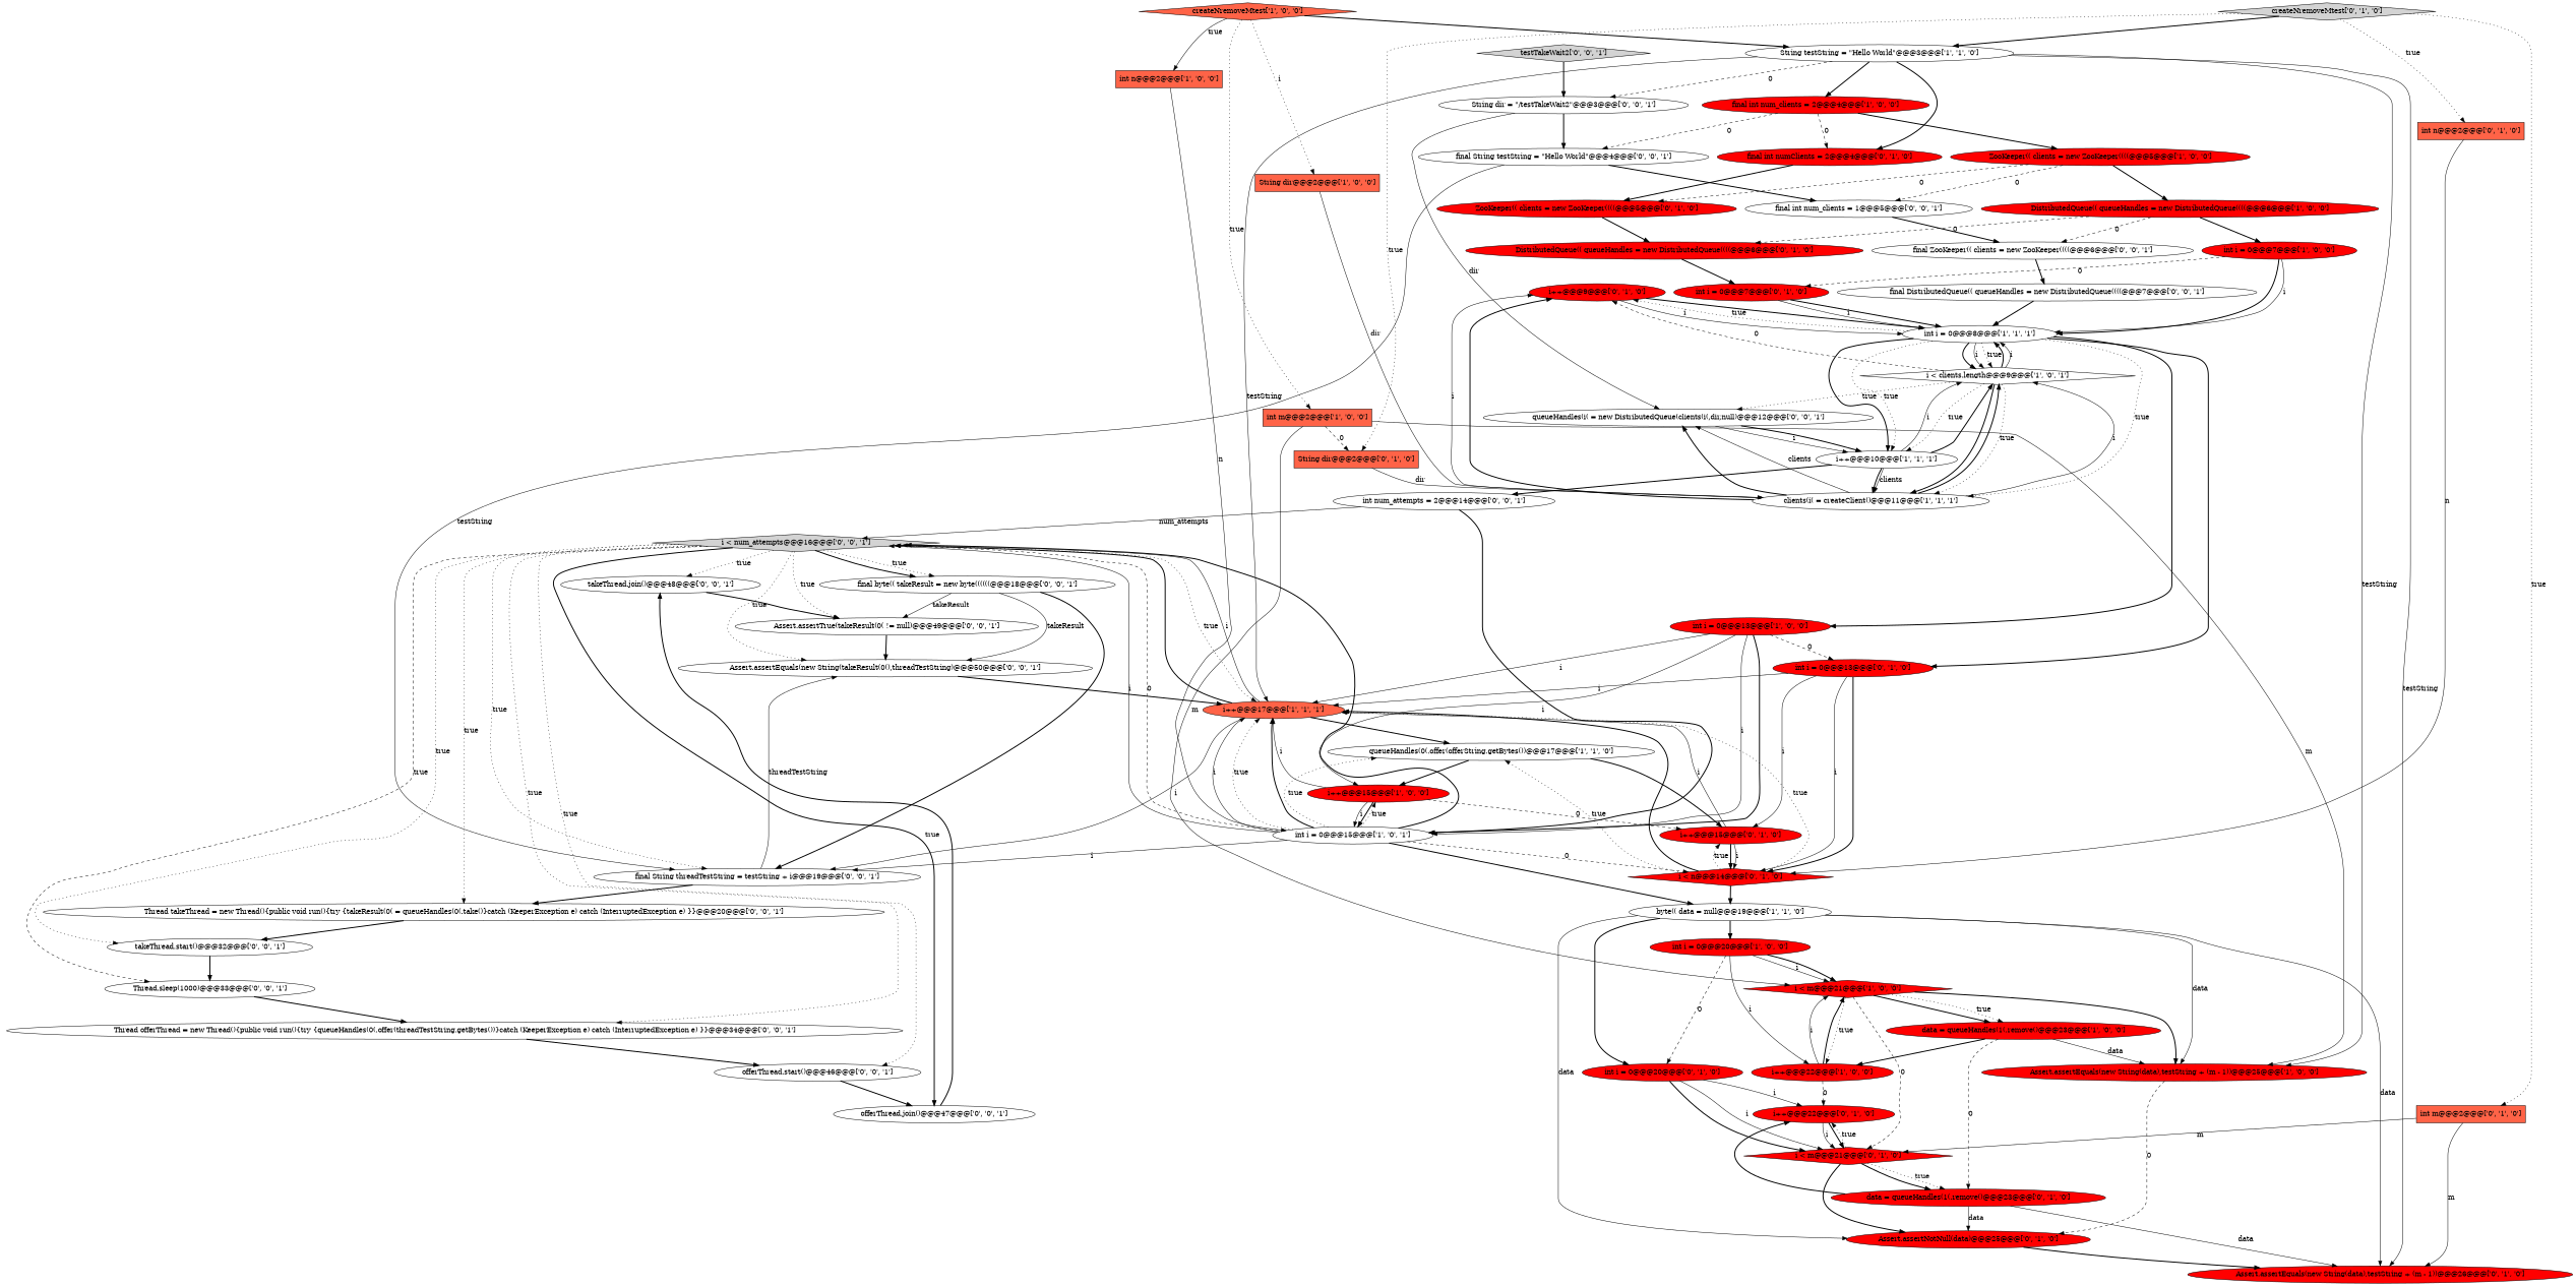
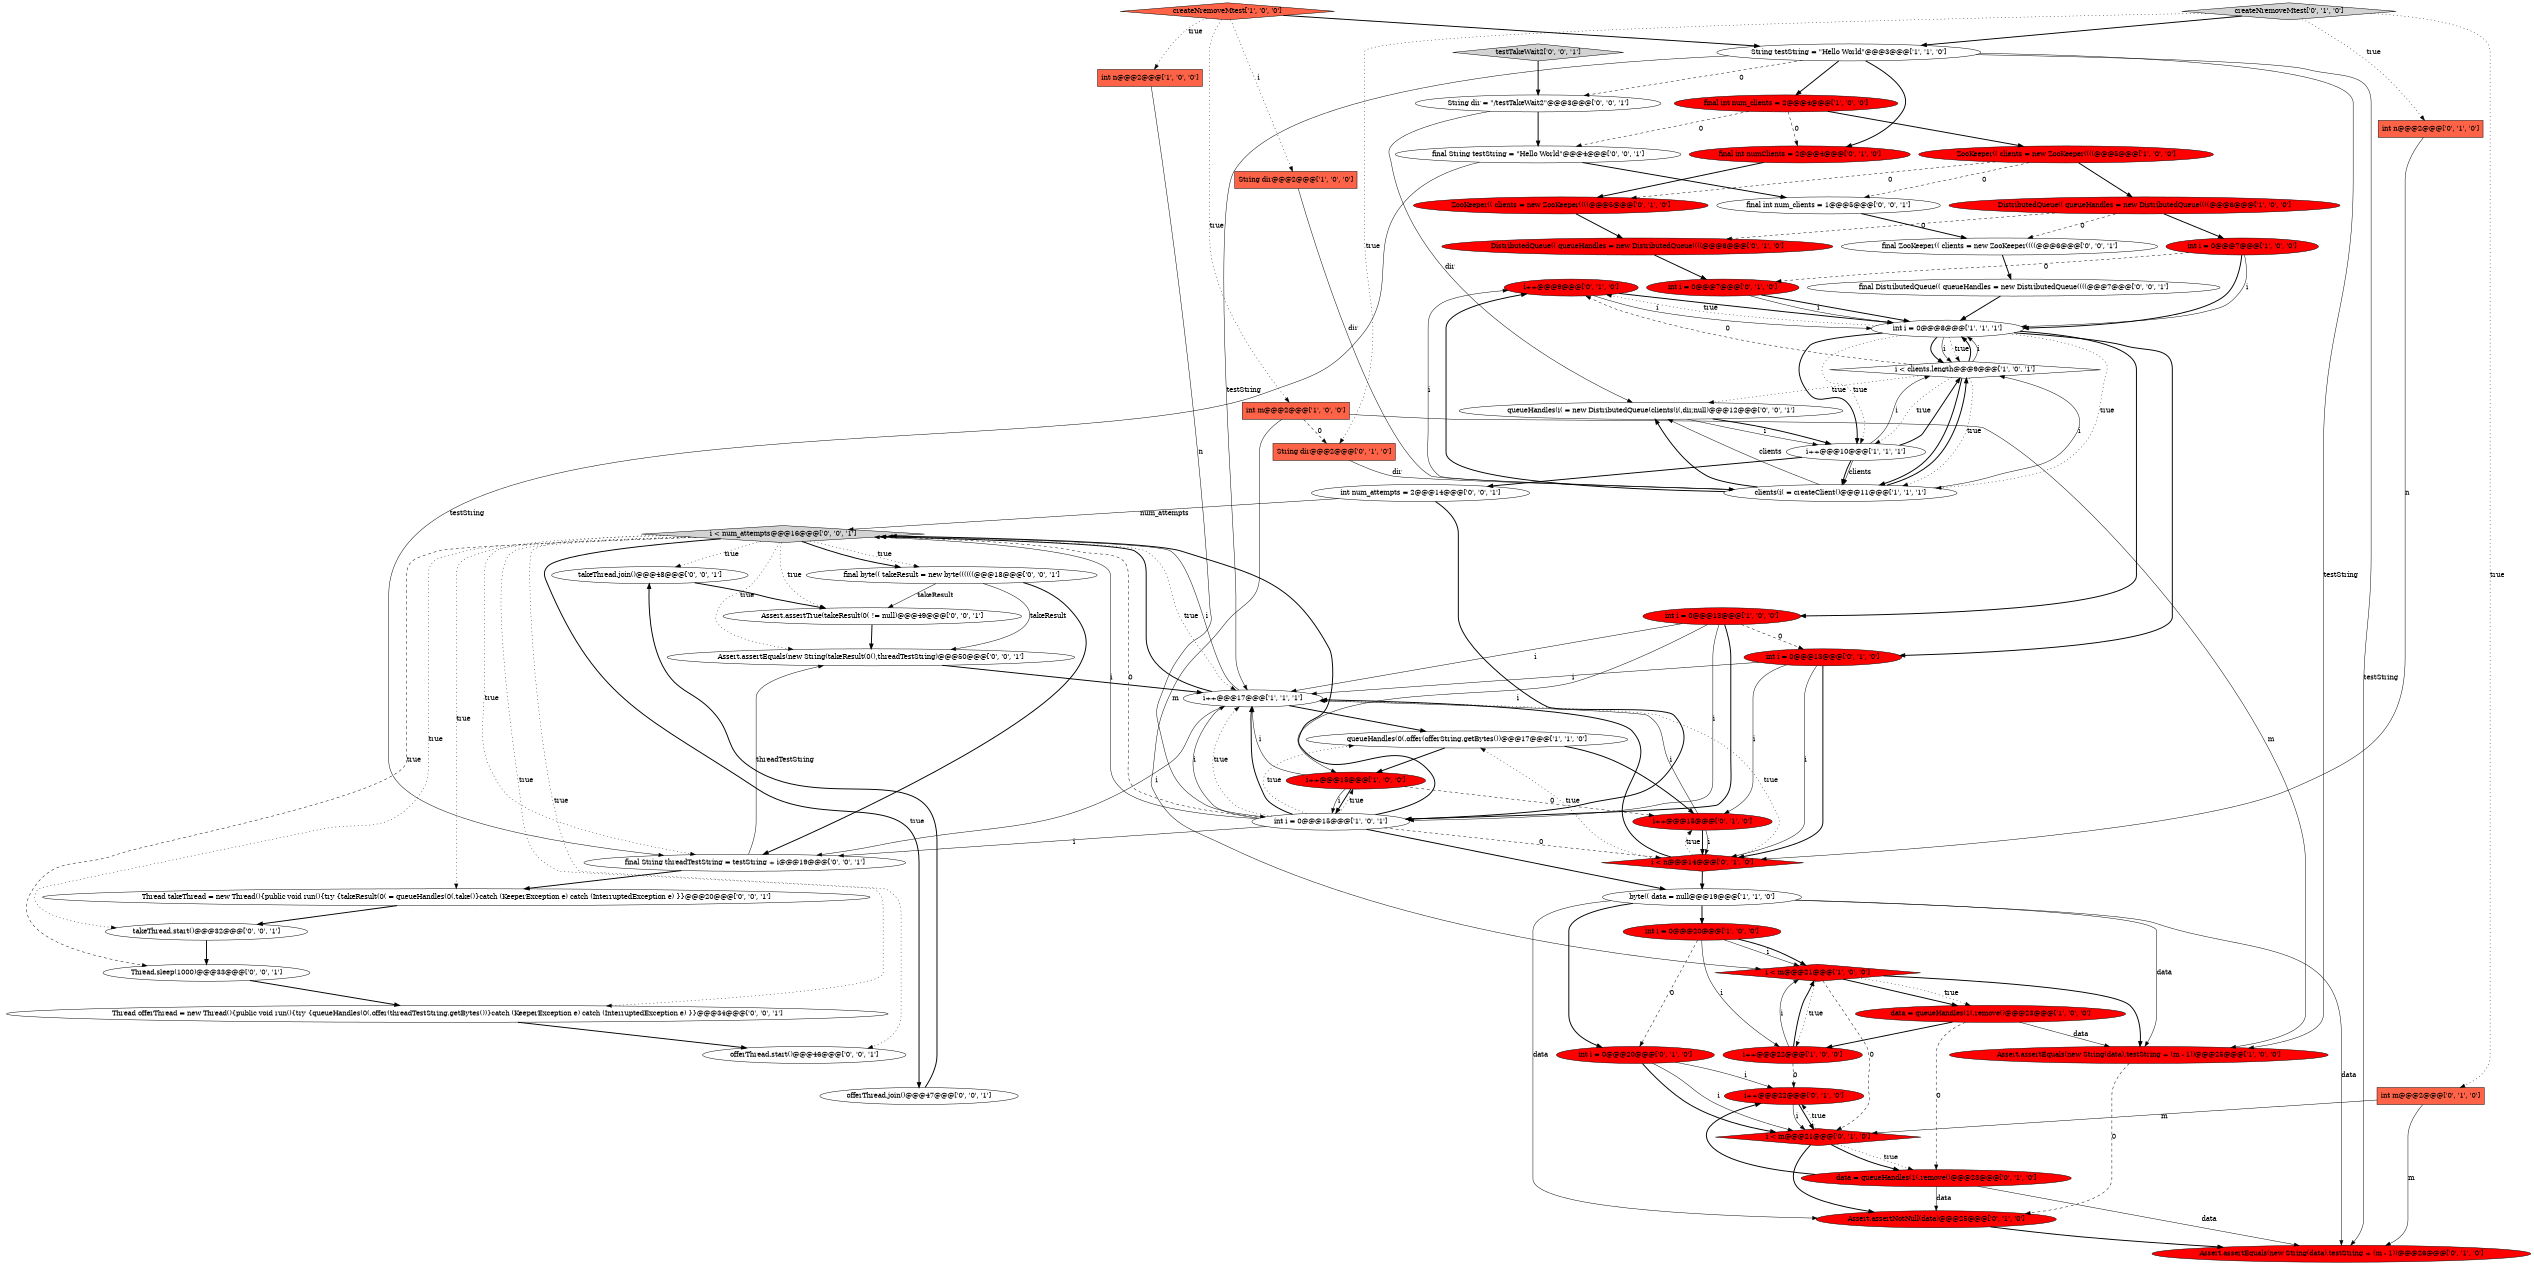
  digraph {
    node [fillcolor=white shape=ellipse style=filled]
    edge [style=bold]
    n1 [fillcolor=red label="i++@@@9@@@['0', '1', '0']"]
    n2 [label="int i = 0@@@8@@@['1', '1', '1']"]
    n3 [label="clients(i( = createClient()@@@11@@@['1', '1', '1']"]
    n4 [fillcolor=red label="int i = 0@@@13@@@['1', '0', '0']"]
    n5 [fillcolor=red label="int i = 0@@@13@@@['0', '1', '0']"]
    n6 [label="i++@@@10@@@['1', '1', '1']"]
    n7 [label="i < clients.length@@@9@@@['1', '0', '1']" shape=diamond]
    n8 [label="takeThread.join()@@@48@@@['0', '0', '1']"]
    n9 [label="Assert.assertTrue(takeResult(0( != null)@@@49@@@['0', '0', '1']"]
    n10 [label="Assert.assertEquals(new String(takeResult(0(),threadTestString)@@@50@@@['0', '0', '1']"]
-   n11 [fillcolor=tomato label="i++@@@17@@@['1', '1', '1']"]
+   n11 [label="i++@@@17@@@['1', '1', '1']"]
    n12 [label="final String threadTestString = testString + i@@@19@@@['0', '0', '1']"]
    n13 [label="queueHandles(0(.offer(offerString.getBytes())@@@17@@@['1', '1', '0']"]
    n14 [fillcolor=lightgray label="i < num_attempts@@@16@@@['0', '0', '1']" shape=diamond]
    n15 [label="final String testString = \"Hello World\"@@@4@@@['0', '0', '1']"]
    n16 [label="final int num_clients = 1@@@5@@@['0', '0', '1']"]
    n17 [label="Thread takeThread = new Thread(){public void run(){try {takeResult(0( = queueHandles(0(.take()}catch (KeeperException e) catch (InterruptedException e) }}@@@20@@@['0', '0', '1']"]
    n18 [label="final ZooKeeper(( clients = new ZooKeeper((((@@@6@@@['0', '0', '1']"]
    n19 [fillcolor=red label="ZooKeeper(( clients = new ZooKeeper((((@@@5@@@['0', '1', '0']"]
    n20 [fillcolor=red label="DistributedQueue(( queueHandles = new DistributedQueue((((@@@6@@@['0', '1', '0']"]
    n21 [fillcolor=red label="int i = 0@@@7@@@['0', '1', '0']"]
    n22 [fillcolor=red label="Assert.assertNotNull(data)@@@25@@@['0', '1', '0']"]
    n23 [fillcolor=red label="Assert.assertEquals(new String(data),testString + (m - 1))@@@26@@@['0', '1', '0']"]
    n24 [label="takeThread.start()@@@32@@@['0', '0', '1']"]
    n25 [label="final DistributedQueue(( queueHandles = new DistributedQueue((((@@@7@@@['0', '0', '1']"]
    n26 [fillcolor=tomato label="String dir@@@2@@@['0', '1', '0']" shape=box]
    n27 [label="queueHandles(i( = new DistributedQueue(clients(i(,dir,null)@@@12@@@['0', '0', '1']"]
    n28 [fillcolor=red label="i < m@@@21@@@['1', '0', '0']" shape=diamond]
    n29 [fillcolor=red label="Assert.assertEquals(new String(data),testString + (m - 1))@@@25@@@['1', '0', '0']"]
    n30 [fillcolor=red label="i++@@@22@@@['1', '0', '0']"]
    n31 [fillcolor=red label="i < m@@@21@@@['0', '1', '0']" shape=diamond]
    n32 [fillcolor=red label="data = queueHandles(1(.remove()@@@23@@@['1', '0', '0']"]
    n33 [fillcolor=red label="i++@@@22@@@['0', '1', '0']"]
    n34 [fillcolor=red label="data = queueHandles(1(.remove()@@@23@@@['0', '1', '0']"]
    n35 [fillcolor=red label="i++@@@15@@@['0', '1', '0']"]
    n36 [fillcolor=red label="i < n@@@14@@@['0', '1', '0']" shape=diamond]
    n37 [label="byte(( data = null@@@19@@@['1', '1', '0']"]
    n38 [label="int i = 0@@@15@@@['1', '0', '1']"]
    n39 [fillcolor=red label="i++@@@15@@@['1', '0', '0']"]
    n40 [fillcolor=red label="int i = 0@@@20@@@['1', '0', '0']"]
    n41 [fillcolor=red label="int i = 0@@@20@@@['0', '1', '0']"]
    n42 [label="final byte(( takeResult = new byte((((((@@@18@@@['0', '0', '1']"]
    n43 [label="offerThread.join()@@@47@@@['0', '0', '1']"]
    n44 [label="offerThread.start()@@@46@@@['0', '0', '1']"]
    n45 [label="Thread offerThread = new Thread(){public void run(){try {queueHandles(0(.offer(threadTestString.getBytes())}catch (KeeperException e) catch (InterruptedException e) }}@@@34@@@['0', '0', '1']"]
    n46 [label="Thread.sleep(1000)@@@33@@@['0', '0', '1']"]
    n47 [fillcolor=red label="DistributedQueue(( queueHandles = new DistributedQueue((((@@@6@@@['1', '0', '0']"]
    n48 [fillcolor=red label="int i = 0@@@7@@@['1', '0', '0']"]
    n49 [fillcolor=tomato label="int m@@@2@@@['1', '0', '0']" shape=box]
    n50 [fillcolor=red label="final int num_clients = 2@@@4@@@['1', '0', '0']"]
    n51 [fillcolor=red label="ZooKeeper(( clients = new ZooKeeper((((@@@5@@@['1', '0', '0']"]
    n52 [fillcolor=red label="final int numClients = 2@@@4@@@['0', '1', '0']"]
    n53 [fillcolor=tomato label="createNremoveMtest['1', '0', '0']" shape=diamond]
    n54 [fillcolor=tomato label="String dir@@@2@@@['1', '0', '0']" shape=box]
    n55 [label="String testString = \"Hello World\"@@@3@@@['1', '1', '0']"]
    n56 [fillcolor=tomato label="int n@@@2@@@['1', '0', '0']" shape=box]
    n57 [label="String dir = \"/testTakeWait2\"@@@3@@@['0', '0', '1']"]
    n58 [fillcolor=tomato label="int n@@@2@@@['0', '1', '0']" shape=box]
    n59 [label="int num_attempts = 2@@@14@@@['0', '0', '1']"]
    n60 [fillcolor=tomato label="int m@@@2@@@['0', '1', '0']" shape=box]
    n61 [fillcolor=lightgray label="testTakeWait2['0', '0', '1']" shape=diamond]
    n62 [fillcolor=lightgray label="createNremoveMtest['0', '1', '0']" shape=diamond]
    n1 -> n2
    n1 -> n2 [label=i style=solid]
    n2 -> n1 [label=true style=dotted]
    n2 -> n3 [label=true style=dotted]
    n2 -> n4
    n2 -> n5
    n2 -> n6
    n2 -> n6 [label=true style=dotted]
    n2 -> n7
    n2 -> n7 [label=i style=solid]
    n2 -> n7 [label=true style=dotted]
    n3 -> n1 [label=i style=solid]
    n3 -> n1
    n3 -> n7 [label=i style=solid]
    n3 -> n7
    n3 -> n27
    n3 -> n27 [label=clients style=solid]
    n4 -> n5 [label=0 style=dashed]
    n4 -> n11 [label=i style=solid]
    n4 -> n38
    n4 -> n38 [label=i style=solid]
    n4 -> n39 [label=i style=solid]
    n5 -> n11 [label=i style=solid]
    n5 -> n35 [label=i style=solid]
    n5 -> n36 [label=i style=solid]
    n5 -> n36
    n6 -> n3 [label=clients style=solid]
    n6 -> n3
    n6 -> n7
    n6 -> n7 [label=i style=solid]
    n6 -> n59
    n7 -> n1 [label=0 style=dashed]
    n7 -> n2
    n7 -> n2 [label=i style=solid]
    n7 -> n3
    n7 -> n3 [label=true style=dotted]
    n7 -> n6 [label=true style=dotted]
    n7 -> n27 [label=true style=dotted]
    n8 -> n9
    n9 -> n10
    n10 -> n11
    n11 -> n12 [label=i style=solid]
    n11 -> n13
    n11 -> n14 [label=i style=solid]
    n11 -> n14
    n12 -> n10 [label=threadTestString style=solid]
    n12 -> n17
    n13 -> n35
    n13 -> n39
    n14 -> n8 [label=true style=dotted]
    n14 -> n9 [label=true style=dotted]
    n14 -> n10 [label=true style=dotted]
    n14 -> n11 [label=true style=dotted]
    n14 -> n12 [label=true style=dotted]
    n14 -> n17 [label=true style=dotted]
    n14 -> n24 [label=true style=dotted]
    n14 -> n42 [label=true style=dotted]
    n14 -> n42
    n14 -> n43 [label=true]
    n14 -> n44 [label=true style=dotted]
    n14 -> n45 [label=true style=dotted]
    n14 -> n46 [label=true style=dashed]
    n15 -> n12 [label=testString style=solid]
    n15 -> n16
    n16 -> n18
    n17 -> n24
    n18 -> n25
    n19 -> n20
    n20 -> n21
    n21 -> n2
    n21 -> n2 [label=i style=solid]
    n22 -> n23
    n24 -> n46
    n25 -> n2
    n26 -> n3 [label=dir style=solid]
    n27 -> n6
    n27 -> n6 [label=i style=solid]
    n28 -> n29
    n28 -> n30 [label=true style=dotted]
    n28 -> n31 [label=0 style=dashed]
    n28 -> n32 [label=true style=dotted]
    n28 -> n32
    n29 -> n22 [label=0 style=dashed]
    n30 -> n28 [label=i style=solid]
    n30 -> n28
    n30 -> n33 [label=0 style=dashed]
    n31 -> n22
    n31 -> n33 [label=true style=dotted]
    n31 -> n34 [label=true style=dotted]
    n31 -> n34
    n32 -> n29 [label=data style=solid]
    n32 -> n30
    n32 -> n34 [label=0 style=dashed]
    n33 -> n31 [label=i style=solid]
    n33 -> n31
    n34 -> n22 [label=data style=solid]
    n34 -> n23 [label=data style=solid]
    n34 -> n33
    n35 -> n11 [label=i style=solid]
    n35 -> n36
    n35 -> n36 [label=i style=solid]
    n36 -> n11
    n36 -> n11 [label=true style=dotted]
    n36 -> n13 [label=true style=dotted]
    n36 -> n35 [label=true style=dotted]
    n36 -> n37
    n37 -> n22 [label=data style=solid]
    n37 -> n23 [label=data style=solid]
    n37 -> n29 [label=data style=solid]
    n37 -> n40
    n37 -> n41
    n38 -> n11 [label=i style=solid]
    n38 -> n11 [label=true style=dotted]
    n38 -> n11
    n38 -> n12 [label=i style=solid]
    n38 -> n13 [label=true style=dotted]
    n38 -> n14
    n38 -> n14 [label=i style=solid]
    n38 -> n14 [label=0 style=dashed]
    n38 -> n36 [label=0 style=dashed]
    n38 -> n37
    n38 -> n39 [label=true style=dotted]
    n39 -> n11 [label=i style=solid]
    n39 -> n35 [label=0 style=dashed]
    n39 -> n38
    n39 -> n38 [label=i style=solid]
    n40 -> n28 [label=i style=solid]
    n40 -> n28
    n40 -> n30 [label=i style=solid]
    n40 -> n41 [label=0 style=dashed]
    n41 -> n31 [label=i style=solid]
    n41 -> n31
    n41 -> n33 [label=i style=solid]
    n42 -> n9 [label=takeResult style=solid]
    n42 -> n10 [label=takeResult style=solid]
    n42 -> n12
    n43 -> n8
-   n44 -> n43
    n45 -> n44
    n46 -> n45
    n47 -> n18 [label=0 style=dashed]
    n47 -> n20 [label=0 style=dashed]
    n47 -> n48
    n48 -> n2
    n48 -> n2 [label=i style=solid]
    n48 -> n21 [label=0 style=dashed]
    n49 -> n26 [label=0 style=dashed]
    n49 -> n28 [label=m style=solid]
    n49 -> n29 [label=m style=solid]
    n50 -> n15 [label=0 style=dashed]
    n50 -> n51
    n50 -> n52 [label=0 style=dashed]
    n51 -> n16 [label=0 style=dashed]
    n51 -> n19 [label=0 style=dashed]
    n51 -> n47
    n52 -> n19
    n53 -> n49 [label=true style=dotted]
    n53 -> n54 [label=i style=dotted]
    n53 -> n55
-   n53 -> n56 [label=true style=solid]
+   n53 -> n56 [label=true style=dotted]
    n54 -> n3 [label=dir style=solid]
    n55 -> n11 [label=testString style=solid]
    n55 -> n23 [label=testString style=solid]
    n55 -> n29 [label=testString style=solid]
    n55 -> n50
    n55 -> n52
    n55 -> n57 [label=0 style=dashed]
    n56 -> n38 [label=n style=solid]
    n57 -> n15
    n57 -> n27 [label=dir style=solid]
    n58 -> n36 [label=n style=solid]
    n59 -> n14 [label=num_attempts style=solid]
    n59 -> n38
    n60 -> n23 [label=m style=solid]
    n60 -> n31 [label=m style=solid]
    n61 -> n57
    n62 -> n26 [label=true style=dotted]
    n62 -> n55
    n62 -> n58 [label=true style=dotted]
    n62 -> n60 [label=true style=dotted]
  }
